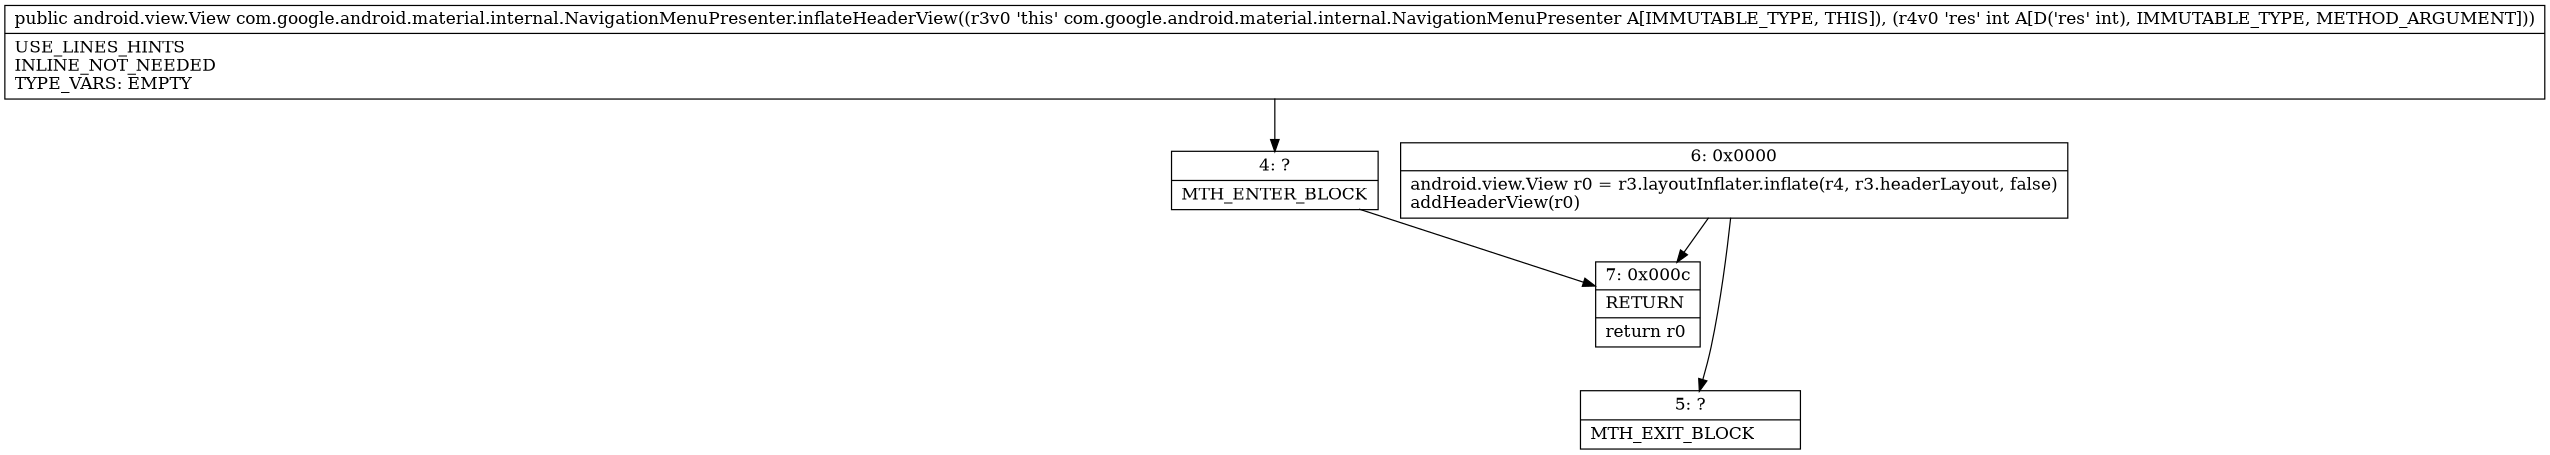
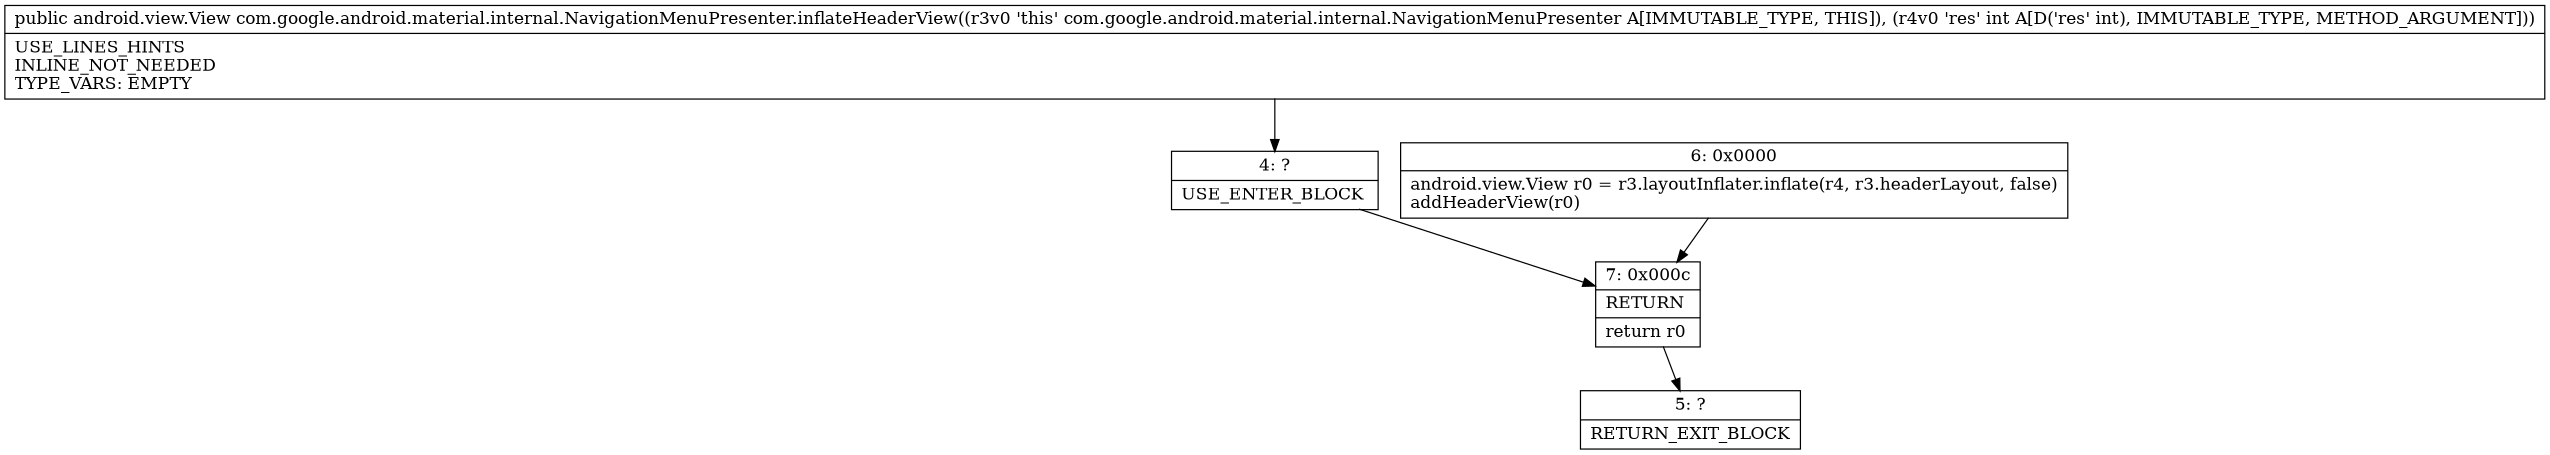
  digraph {
    node [shape=record]
-   n1 [label="{4\:\ ?|MTH_ENTER_BLOCK\l}"]
+   n1 [label="{4\:\ ?|USE_ENTER_BLOCK\l}"]
    n2 [label="{7\:\ 0x000c|RETURN\l|return r0\l}"]
    n3 [label="{6\:\ 0x0000|android.view.View r0 = r3.layoutInflater.inflate(r4, r3.headerLayout, false)\laddHeaderView(r0)\l}"]
-   n4 [label="{5\:\ ?|MTH_EXIT_BLOCK\l}"]
+   n4 [label="{5\:\ ?|RETURN_EXIT_BLOCK\l}"]
    n5 [label="{public android.view.View com.google.android.material.internal.NavigationMenuPresenter.inflateHeaderView((r3v0 'this' com.google.android.material.internal.NavigationMenuPresenter A[IMMUTABLE_TYPE, THIS]), (r4v0 'res' int A[D('res' int), IMMUTABLE_TYPE, METHOD_ARGUMENT]))  | USE_LINES_HINTS\lINLINE_NOT_NEEDED\lTYPE_VARS: EMPTY\l}"]
    n1 -> n2
-   n3 -> n4
+   n2 -> n4
    n3 -> n2
    n5 -> n1
  }
